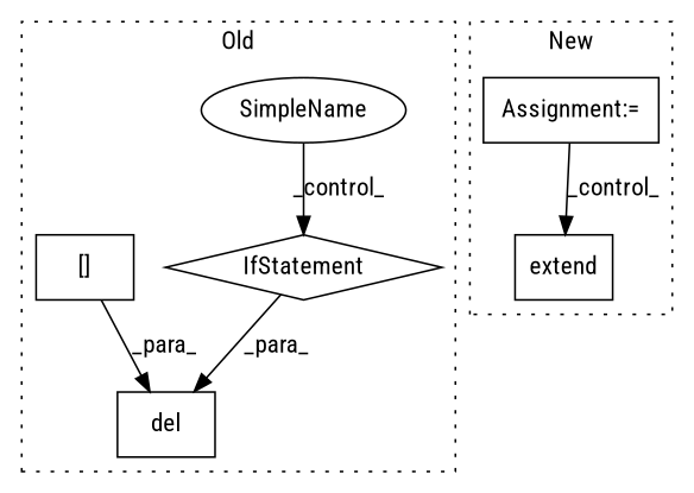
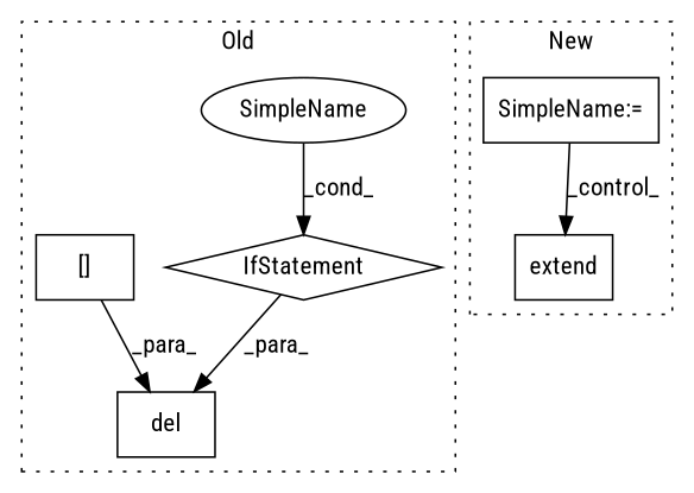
  digraph {
    fontname="Roboto Condensed"
    node [a=32 fontname="Roboto Condensed" shape=box]
    edge [fontname="Roboto Condensed"]
    n1 [l="4,1" label=del s="2344,2357"]
    n2 [a=25 l="4,2" label=IfStatement s="2280,2301" shape=diamond]
    n3 [a=42 label=SimpleName shape=ellipse]
    n4 [a=2 l="5,1" label="[]" s="2348,2356"]
    n5 [l="7,1" label=extend s="1998,2036"]
-   n6 [a=7 l=1 label="Assignment:=" s=1620]
+   n6 [a=7 l=1 label="SimpleName:=" s=1620]
    subgraph cluster_1 {
      label=Old
      style=dotted
      n1
      n2
      n3
      n4
    }
    subgraph cluster_2 {
      label=New
      style=dotted
      n5
      n6
    }
    n2 -> n1 [label=_para_]
-   n3 -> n2 [label=_control_]
+   n3 -> n2 [label=_cond_]
    n4 -> n1 [label=_para_]
    n6 -> n5 [label=_control_]
  }
